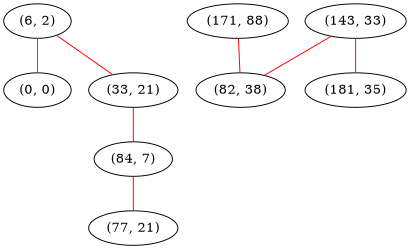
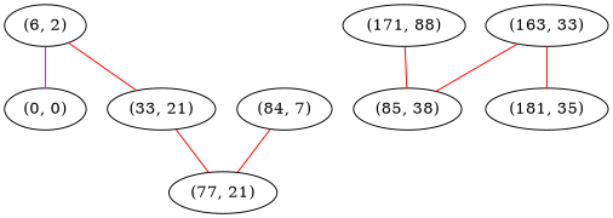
  graph {
    edge [color=red weight=1]
    n1 [label="(6, 2)"]
    "(0, 0)"
    n3 [label="(33, 21)"]
    "(77, 21)"
-   "(143, 33)"
-   "(85, 38)" [label="(82, 38)"]
+   "(143, 33)" [label="(163, 33)"]
+   "(85, 38)"
    "(181, 35)"
    "(171, 88)"
    "(84, 7)"
    n1 -- "(0, 0)" [color=purple weight=4]
    n1 -- n3
-   n3 -- "(84, 7)"
+   n3 -- "(77, 21)"
    "(143, 33)" -- "(85, 38)"
    "(143, 33)" -- "(181, 35)"
    "(171, 88)" -- "(85, 38)"
    "(84, 7)" -- "(77, 21)"
  }
